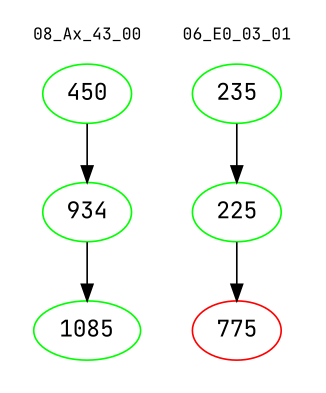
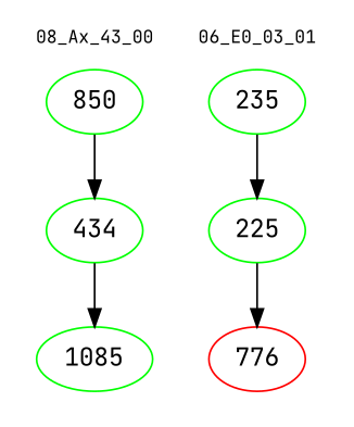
  digraph {
    fontname="JetBrains Mono"
    node [color=green fontname="JetBrains Mono"]
    edge [color=black fontname="JetBrains Mono"]
-   n1 [label=450]
-   n2 [label=934]
+   n1 [label=850]
+   n2 [label=434]
    n3 [label=1085]
    n4 [label=235]
    n5 [label=225]
-   n6 [color=red label=775]
+   n6 [color=red label=776]
    subgraph cluster_1 {
      color=white
      fontsize=10
      label="08_Ax_43_00"
      n1
      n2
      n3
    }
    subgraph cluster_2 {
      color=white
      fontsize=10
      label="06_E0_03_01"
      n4
      n5
      n6
    }
    n1 -> n2
    n2 -> n3
    n4 -> n5
    n5 -> n6
  }
